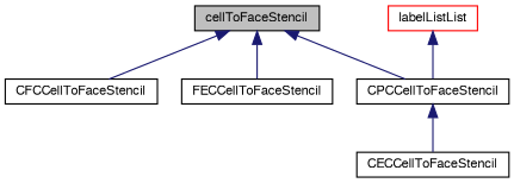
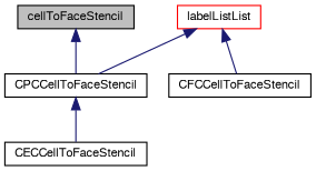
  digraph {
    node [color=black fontname=FreeSans fontsize=10 shape=record]
    edge [color=midnightblue dir=back fontname=FreeSans fontsize=10 labelfontname=FreeSans labelfontsize=10 style=solid]
    n1 [fillcolor=grey75 fontcolor=black height=0.2 label=cellToFaceStencil style=filled width=0.4]
    n2 [height=0.2 label=CFCCellToFaceStencil width=0.4]
    n3 [height=0.2 label=CPCCellToFaceStencil width=0.4]
-   n4 [height=0.2 label=FECCellToFaceStencil width=0.4]
    n5 [height=0.2 label=CECCellToFaceStencil width=0.4]
    n6 [color=red height=0.2 label=labelListList width=0.4]
-   n1 -> n2
+   n6 -> n2
    n1 -> n3
-   n1 -> n4
    n3 -> n5
    n6 -> n3
  }
